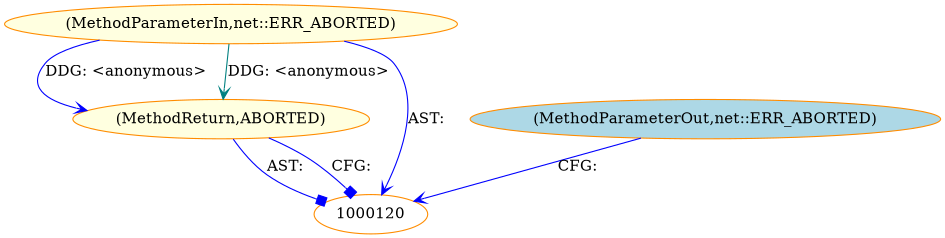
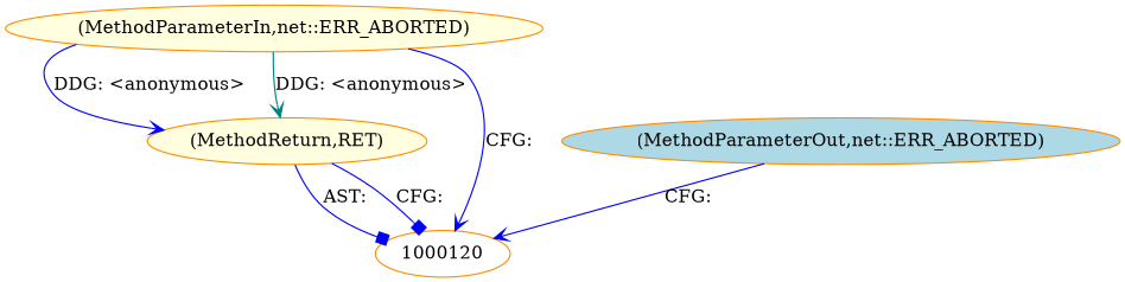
  digraph {
    node [color=darkorange fillcolor=lightyellow style=filled]
    edge [arrowhead=vee color=blue]
-   n1 [label="(MethodReturn,ABORTED)"]
+   n1 [label="(MethodReturn,RET)"]
    1000120 [fillcolor=white]
    n3 [label="(MethodParameterIn,net::ERR_ABORTED)"]
    n4 [fillcolor=lightblue label="(MethodParameterOut,net::ERR_ABORTED)"]
    n1 -> 1000120 [arrowhead=box label="AST: "]
    n1 -> 1000120 [arrowhead=box label="CFG: "]
    n3 -> n1 [label="DDG: <anonymous>"]
    n3 -> n1 [color=teal label="DDG: <anonymous>"]
-   n3 -> 1000120 [label="AST: "]
+   n3 -> 1000120 [label="CFG: "]
    n4 -> 1000120 [label="CFG: "]
  }
